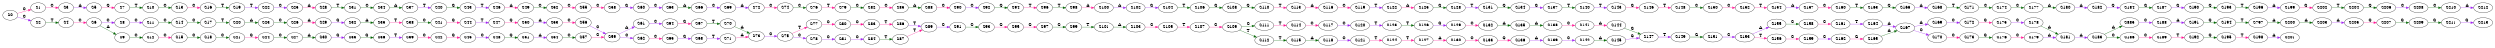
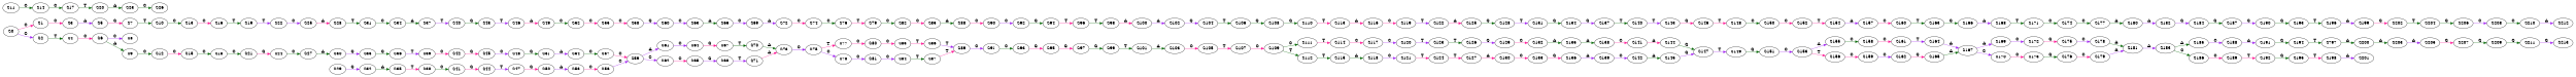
  strict digraph {
    rankdir=LR
    edge [color=darkgreen]
    S0
    S1
    S2
    S3
    S4
    S5
    S6
    S7
    S8
    S9
    S10
    S11
    S12
    S13
    S14
    S15
    S16
    S17
    S18
    S19
    S20
    S21
    S22
    S23
    S24
    S25
    S26
    S27
    S28
    S29
    S30
    S31
    S32
    S33
    S34
    S35
    S36
    S37
    S38
    S39
    S40
    S41
    S42
    S43
    S44
    S45
    S46
    S47
    S48
    S49
    S50
    S51
    S52
    S53
    S54
    S55
    S56
    S57
    S58
    S59
    S60
    S61
    S62
    S63
    S64
    S65
    S66
    S67
    S68
    S69
    S70
    S71
    S72
    S73
    S74
    S75
    S76
    S77
    S78
    S79
    S80
    S81
    S82
    S83
    S84
    S85
    S86
    S87
    S88
    S89
    S90
    S91
    S92
    S93
    S94
    S95
    S96
    S97
    S98
    S99
    S100
    S101
    S102
    S103
    S104
    S105
    S106
    S107
    S108
    S109
    S110
    S111
    S112
    S113
    S114
    S115
    S116
    S117
    S118
    S119
    S120
    S121
    S122
    S123
    S124
    S125
    S126
    S127
    S128
    S129
    S130
    S131
    S132
    S133
    S134
    S135
    S136
    S137
    S138
    S139
    S140
    S141
    S142
    S143
    S144
    S145
    S146
    S147
    S148
    S149
    S150
    S151
    S152
    S153
    S154
    S155
    S156
    S157
    S158
    S159
    S160
    S161
    S162
    S163
    S164
    S165
    S166
    S167
    S168
    S169
    S170
    S171
    S172
    S173
    S174
    S175
    S176
    S177
    S178
    S179
    S180
    S181
    S182
    S183
    S184
-   S185 [label=S885]
+   S185
    S186
    S187
    S188
    S189
    S190
    S191
    S192
    S193
    S194
    S195
    S196
    n198 [label=S797]
    S198
    S199
    S200
    S201
    S202
    S203
    S204
    S205
    S206
    S207
    S208
    S209
    S210
    S211
    S212
    S213
    S0 -> S1 [color=deeppink label=C]
    S0 -> S2 [color=purple label=C]
    S1 -> S3 [color=deeppink label=C]
    S2 -> S4 [label=T]
    S3 -> S5 [color=purple label=A]
    S4 -> S6 [color=deeppink label=C]
    S5 -> S7 [color=deeppink label=G]
    S6 -> S8 [color=purple label=C]
    S6 -> S9 [label=A]
    S7 -> S10 [label=T]
-   S8 -> S11 [color=purple label=C]
    S9 -> S12 [label=C]
    S10 -> S13 [label=C]
    S11 -> S14 [label=C]
    S12 -> S15 [color=deeppink label=C]
    S13 -> S16 [color=deeppink label=C]
    S14 -> S17 [label=C]
    S15 -> S18 [label=C]
    S16 -> S19 [label=T]
    S17 -> S20 [label=T]
    S18 -> S21 [label=C]
    S19 -> S22 [color=purple label=T]
    S20 -> S23 [label=A]
    S21 -> S24 [color=deeppink label=G]
    S22 -> S25 [color=purple label=C]
    S23 -> S26 [label=C]
    S24 -> S27 [label=C]
    S25 -> S28 [color=deeppink label=A]
-   S26 -> S29 [color=deeppink label=A]
    S27 -> S30 [label=A]
    S28 -> S31 [label=T]
    S29 -> S32 [color=purple label=G]
    S30 -> S33 [color=purple label=G]
    S31 -> S34 [label=C]
    S32 -> S35 [label=A]
    S33 -> S36 [label=G]
    S34 -> S37 [label=A]
    S35 -> S38 [color=deeppink label=T]
    S36 -> S39 [color=purple label=T]
    S37 -> S40 [color=purple label=T]
    S38 -> S41 [label=C]
    S39 -> S42 [color=deeppink label=C]
    S40 -> S43 [label=G]
    S41 -> S44 [color=deeppink label=G]
    S42 -> S45 [color=deeppink label=G]
    S43 -> S46 [color=purple label=T]
    S44 -> S47 [color=purple label=T]
    S45 -> S48 [color=purple label=C]
    S46 -> S49 [color=deeppink label=A]
    S47 -> S50 [color=deeppink label=G]
    S48 -> S51 [label=G]
    S49 -> S52 [label=C]
    S50 -> S53 [color=purple label=A]
    S51 -> S54 [color=purple label=A]
    S52 -> S55 [color=deeppink label=C]
    S53 -> S56 [color=deeppink label=C]
    S54 -> S57 [label=C]
    S55 -> S58 [color=deeppink label=C]
    S56 -> S59 [color=purple label=C]
    S57 -> S59 [color=deeppink label=C]
    S58 -> S60 [color=purple label=G]
    S59 -> S61 [color=purple label=A]
    S59 -> S62 [color=purple label=C]
    S60 -> S63 [color=purple label=C]
    S61 -> S64 [color=purple label=C]
    S62 -> S65 [color=deeppink label=C]
    S63 -> S66 [label=A]
    S64 -> S67 [color=deeppink label=G]
    S65 -> S68 [color=purple label=G]
    S66 -> S69 [color=purple label=C]
    S67 -> S70 [label=T]
    S68 -> S71 [color=purple label=T]
    S69 -> S72 [color=purple label=A]
    S70 -> S73 [label=A]
    S71 -> S73 [color=deeppink label=A]
    S72 -> S74 [color=deeppink label=C]
    S73 -> S75 [color=purple label=C]
    S74 -> S76 [label=C]
    S75 -> S77 [color=deeppink label=T]
    S75 -> S78 [color=purple label=C]
    S76 -> S79 [color=deeppink label=T]
    S77 -> S80 [color=deeppink label=C]
    S78 -> S81 [color=purple label=C]
    S79 -> S82 [label=C]
    S80 -> S83 [color=deeppink label=C]
    S81 -> S84 [color=purple label=C]
    S82 -> S85 [color=deeppink label=C]
    S83 -> S86 [color=deeppink label=T]
    S84 -> S87 [label=T]
    S85 -> S88 [label=A]
    S86 -> S89 [color=purple label=T]
    S87 -> S89 [color=deeppink label=T]
    S88 -> S90 [color=deeppink label=C]
    S89 -> S91 [color=purple label=C]
    S90 -> S92 [color=purple label=C]
    S91 -> S93 [label=C]
    S92 -> S94 [label=G]
    S93 -> S95 [color=deeppink label=G]
    S94 -> S96 [color=deeppink label=T]
    S95 -> S97 [color=deeppink label=G]
    S96 -> S98 [label=T]
    S97 -> S99 [label=G]
    S98 -> S100 [color=deeppink label=A]
    S99 -> S101 [label=T]
    S100 -> S102 [color=purple label=A]
    S101 -> S103 [label=A]
    S102 -> S104 [color=purple label=G]
    S103 -> S105 [color=deeppink label=C]
    S104 -> S106 [label=T]
    S105 -> S107 [color=deeppink label=T]
    S106 -> S108 [label=G]
    S107 -> S109 [color=deeppink label=C]
    S108 -> S110 [label=G]
    S109 -> S111 [label=C]
    S109 -> S112 [label=T]
    S110 -> S113 [color=deeppink label=T]
    S111 -> S114 [color=deeppink label=T]
    S112 -> S115 [label=T]
    S113 -> S116 [color=deeppink label=A]
    S114 -> S117 [color=deeppink label=C]
    S115 -> S118 [label=A]
    S116 -> S119 [color=deeppink label=C]
    S117 -> S120 [color=purple label=C]
    S118 -> S121 [color=purple label=C]
    S119 -> S122 [color=purple label=T]
    S120 -> S123 [color=purple label=T]
    S121 -> S124 [color=deeppink label=T]
    S122 -> S125 [color=deeppink label=A]
    S123 -> S126 [label=T]
    S124 -> S127 [color=deeppink label=T]
    S125 -> S128 [label=G]
    S126 -> S129 [color=purple label=G]
    S127 -> S130 [color=deeppink label=A]
    S128 -> S131 [color=purple label=T]
    S129 -> S132 [color=deeppink label=C]
    S130 -> S133 [color=deeppink label=C]
    S131 -> S134 [label=G]
    S132 -> S135 [label=A]
    S133 -> S136 [color=deeppink label=G]
    S134 -> S137 [color=purple label=G]
    S135 -> S138 [label=A]
    S136 -> S139 [color=purple label=A]
    S137 -> S140 [label=T]
    S138 -> S141 [color=deeppink label=C]
    S139 -> S142 [color=purple label=C]
    S140 -> S143 [color=purple label=T]
    S141 -> S144 [color=deeppink label=A]
    S142 -> S145 [label=A]
    S143 -> S146 [color=deeppink label=G]
    S144 -> S147 [label=G]
    S145 -> S147 [color=purple label=G]
    S146 -> S148 [color=deeppink label=T]
    S147 -> S149 [color=purple label=T]
    S148 -> S150 [label=C]
    S149 -> S151 [label=G]
    S150 -> S152 [color=deeppink label=C]
    S151 -> S153 [color=purple label=C]
    S152 -> S154 [color=deeppink label=T]
    S153 -> S155 [color=purple label=A]
    S153 -> S156 [color=deeppink label=T]
    S154 -> S157 [color=purple label=A]
    S155 -> S158 [label=C]
    S156 -> S159 [color=deeppink label=C]
    S157 -> S160 [color=deeppink label=C]
    S158 -> S161 [color=deeppink label=C]
    S159 -> S162 [color=purple label=C]
    S160 -> S163 [label=T]
    S161 -> S164 [color=purple label=T]
    S162 -> S165 [color=deeppink label=G]
    S163 -> S166 [label=G]
    S164 -> S167 [color=purple label=A]
    S165 -> S167 [label=A]
    S166 -> S168 [color=purple label=A]
    S167 -> S169 [color=purple label=A]
    S167 -> S170 [color=purple label=C]
    S168 -> S171 [label=T]
    S169 -> S172 [color=purple label=C]
    S170 -> S173 [color=deeppink label=C]
    S171 -> S174 [label=C]
    S172 -> S175 [color=deeppink label=G]
    S173 -> S176 [label=G]
    S174 -> S177 [label=C]
    S175 -> S178 [color=purple label=C]
    S176 -> S179 [color=deeppink label=C]
    S177 -> S180 [label=A]
    S178 -> S181 [label=A]
    S179 -> S181 [color=purple label=A]
    S180 -> S182 [color=purple label=A]
    S181 -> S183 [color=purple label=A]
    S182 -> S184 [color=purple label=G]
    S183 -> S185 [label=A]
    S183 -> S186 [label=C]
    S184 -> S187 [label=G]
    S185 -> S188 [color=purple label=C]
    S186 -> S189 [color=deeppink label=C]
    S187 -> S190 [color=purple label=G]
    S188 -> S191 [color=purple label=A]
    S189 -> S192 [color=deeppink label=T]
    S190 -> S193 [label=G]
    S191 -> S194 [label=G]
    S192 -> S195 [label=G]
    S193 -> S196 [label=T]
    S194 -> n198 [label=T]
    S195 -> S198 [color=deeppink label=T]
    S196 -> S199 [color=purple label=A]
    n198 -> S200 [label=A]
    S198 -> S201 [color=purple label=A]
    S199 -> S202 [color=deeppink label=G]
    S200 -> S203 [label=A]
    S202 -> S204 [label=T]
    S203 -> S205 [color=purple label=A]
    S204 -> S206 [label=G]
    S205 -> S207 [color=deeppink label=G]
    S206 -> S208 [color=purple label=C]
    S207 -> S209 [label=G]
    S208 -> S210 [label=C]
    S209 -> S211 [label=G]
    S210 -> S212 [color=purple label=A]
    S211 -> S213 [color=purple label=G]
  }
